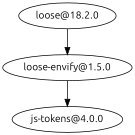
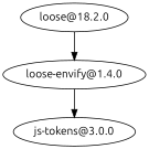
  digraph {
    fontname=Ubuntu
    node [fontname=Ubuntu]
    edge [fontname=Ubuntu]
    n1 [label="loose@18.2.0"]
-   n2 [label="loose-envify@1.5.0"]
-   n3 [label="js-tokens@4.0.0"]
+   n2 [label="loose-envify@1.4.0"]
+   n3 [label="js-tokens@3.0.0"]
    n1 -> n2
    n2 -> n3
  }
